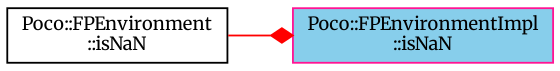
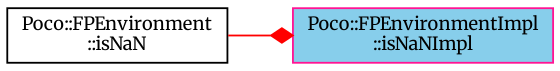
  digraph {
    rankdir=LR
    fontname=Merriweather
    node [fontname=Merriweather fontsize=10 shape=record style=filled]
    n1 [color=black fillcolor=white fontcolor=black height=0.2 label="Poco::FPEnvironment\l::isNaN" width=0.4]
-   n2 [color=deeppink fillcolor=skyblue height=0.2 label="Poco::FPEnvironmentImpl\l::isNaN" width=0.4]
+   n2 [color=deeppink fillcolor=skyblue height=0.2 label="Poco::FPEnvironmentImpl\l::isNaNImpl" width=0.4]
    n1 -> n2 [color=red fontname=Merriweather fontsize=10 labelfontname=Helvetica labelfontsize=10 style=solid arrowhead=diamond]
  }
